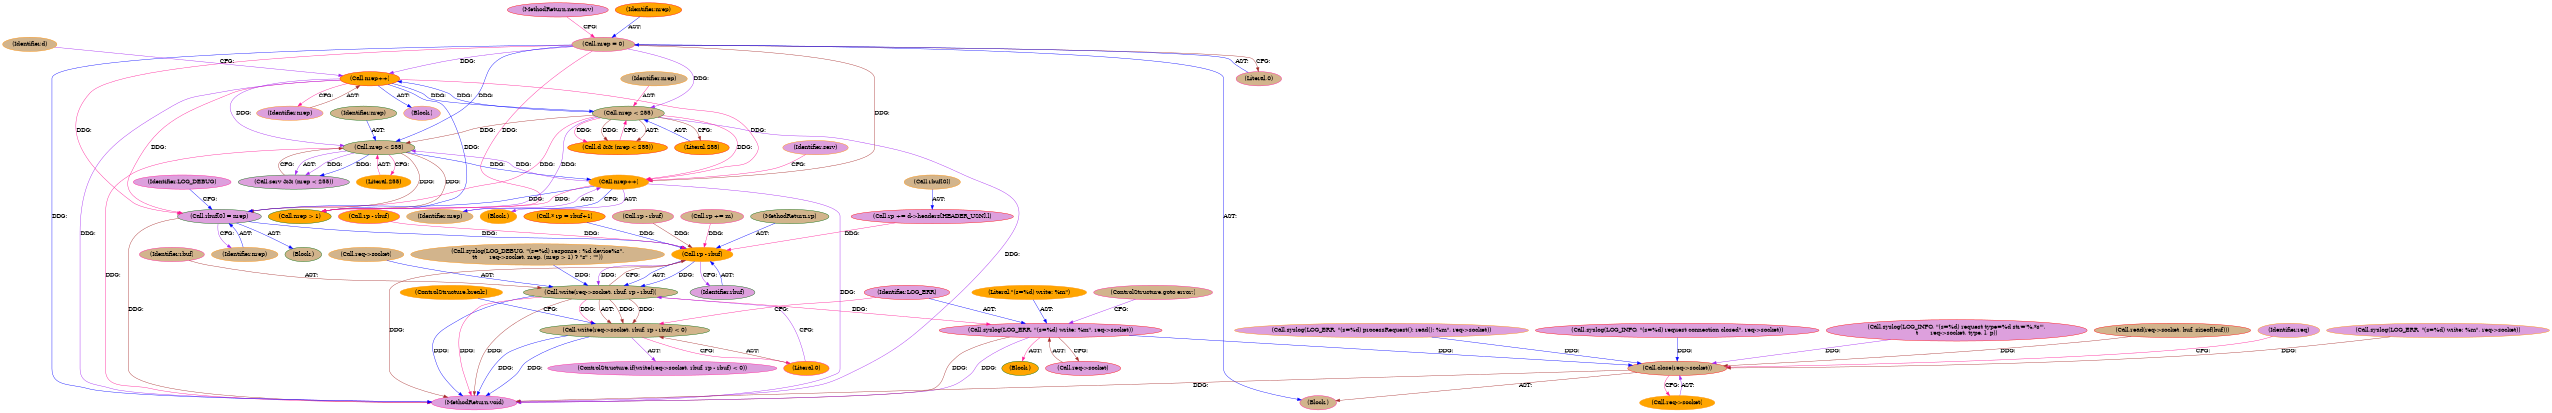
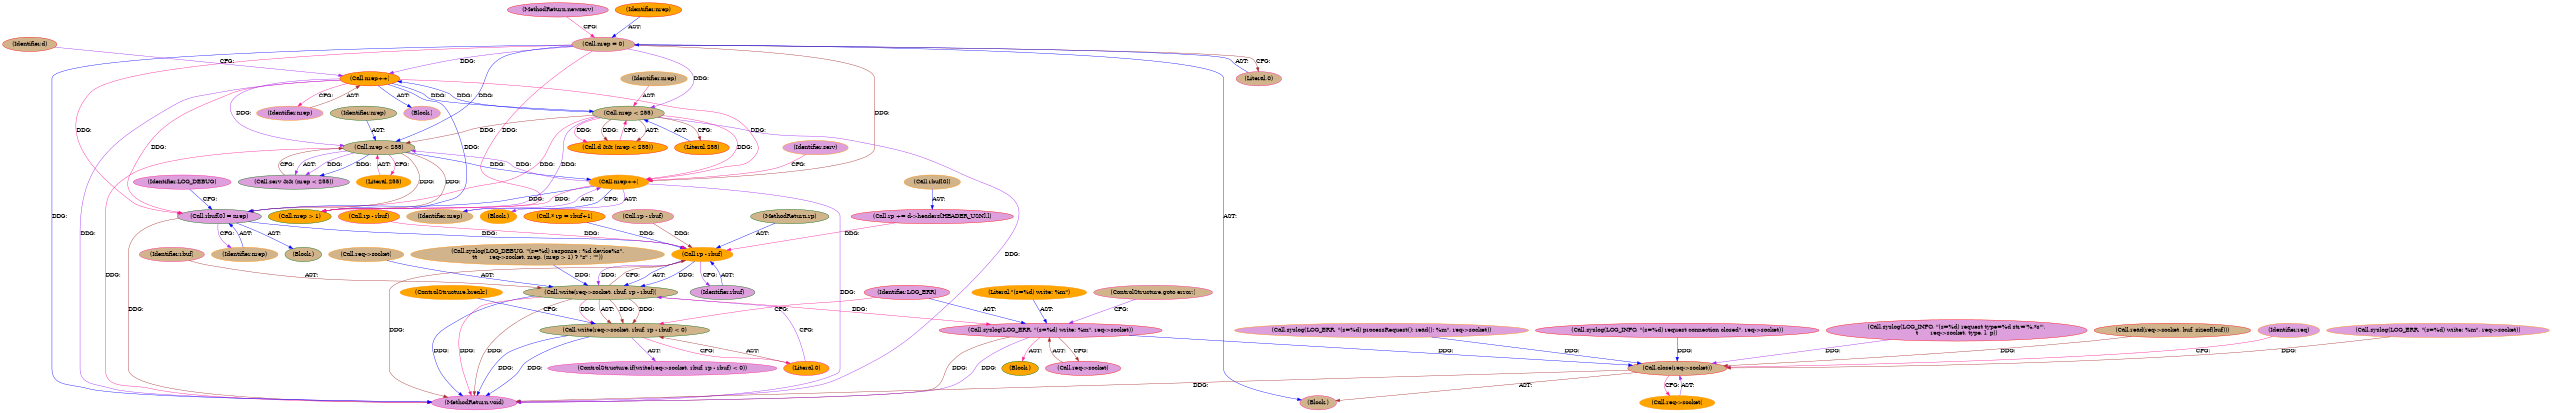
  digraph {
    node [color=darkorange fillcolor=tan style=filled]
    edge [color=blue]
    n1 [color=darkgreen fillcolor=plum label="(Call,rbuf[0] = nrep)"]
    n2 [fillcolor=orange label="(Call,rp - rbuf)"]
    n3 [color=darkgreen label="(Block,)"]
    n4 [color=deeppink fillcolor=plum label="(MethodReturn,void)"]
    n5 [label="(Identifier,nrep)"]
    n6 [color=darkgreen label="(Call,write(req->socket, rbuf, rp - rbuf))"]
    n7 [color=darkgreen label="(Call,write(req->socket, rbuf, rp - rbuf) < 0)"]
    n8 [color=red fillcolor=plum label="(Call,syslog(LOG_ERR, \"(s=%d) write: %m\", req->socket))"]
    n9 [color=darkgreen fillcolor=plum label="(Identifier,rbuf)"]
    n10 [color=red fillcolor=orange label="(Call,nrep++)"]
    n11 [color=darkgreen label="(Call,nrep < 255)"]
    n12 [color=darkgreen label="(Call,nrep < 255)"]
    n13 [fillcolor=orange label="(Call,nrep++)"]
    n14 [fillcolor=plum label="(Block,)"]
    n15 [fillcolor=plum label="(Identifier,nrep)"]
    n16 [color=darkgreen fillcolor=orange label="(Call,nrep > 1)"]
    n17 [color=red fillcolor=orange label="(Call,d && (nrep < 255))"]
    n18 [color=red fillcolor=orange label="(Literal,255)"]
    n19 [color=darkgreen fillcolor=plum label="(Call,serv && (nrep < 255))"]
    n20 [fillcolor=orange label="(Literal,255)"]
    n21 [fillcolor=orange label="(Block,)"]
    n22 [label="(Identifier,nrep)"]
    n23 [color=deeppink label="(Call,nrep = 0)"]
    n24 [color=deeppink label="(Block,)"]
    n25 [color=deeppink label="(Literal,0)"]
    n26 [color=deeppink fillcolor=orange label="(Literal,0)"]
    n27 [color=deeppink fillcolor=plum label="(ControlStructure,if(write(req->socket, rbuf, rp - rbuf) < 0))"]
    n28 [color=red label="(Call,close(req->socket))"]
    n29 [color=darkgreen fillcolor=orange label="(Block,)"]
    n30 [color=red fillcolor=plum label="(Call,req->socket)"]
    n31 [fillcolor=orange label="(Call,req->socket)"]
    n32 [label="(Identifier,nrep)"]
    n33 [color=red fillcolor=plum label="(Identifier,LOG_ERR)"]
    n34 [label="(Call,rbuf[0])"]
    n35 [color=red fillcolor=plum label="(Call,rp += d->headers[HEADER_USN].l)"]
    n36 [color=red fillcolor=plum label="(MethodReturn,newserv)"]
    n37 [color=deeppink label="(Identifier,rbuf)"]
    n38 [color=deeppink fillcolor=plum label="(Identifier,LOG_DEBUG)"]
    n39 [fillcolor=orange label="(Literal,\"(s=%d) write: %m\")"]
    n40 [fillcolor=plum label="(Call,syslog(LOG_ERR, \"(s=%d) processRequest(): read(): %m\", req->socket))"]
    n41 [color=red fillcolor=orange label="(Call,* rp = rbuf+1)"]
    n42 [fillcolor=plum label="(Identifier,serv)"]
    n43 [color=red fillcolor=plum label="(Call,syslog(LOG_INFO, \"(s=%d) request connection closed\", req->socket))"]
    n44 [color=darkgreen label="(Identifier,nrep)"]
    n45 [color=red fillcolor=plum label="(Call,syslog(LOG_INFO, \"(s=%d) request type=%d str='%.*s'\",\n\t       req->socket, type, l, p))"]
    n46 [color=deeppink label="(Call,rp - rbuf)"]
-   n47 [color=deeppink label="(Call,rp += m)"]
    n48 [color=red label="(Call,read(req->socket, buf, sizeof(buf)))"]
    n49 [fillcolor=plum label="(Identifier,req)"]
    n50 [label="(Call,req->socket)"]
    n51 [fillcolor=plum label="(Call,syslog(LOG_ERR, \"(s=%d) write: %m\", req->socket))"]
    n52 [color=darkgreen label="(MethodReturn,rp)"]
    n53 [color=deeppink fillcolor=orange label="(Call,rp - rbuf)"]
    n54 [fillcolor=orange label="(ControlStructure,break;)"]
    n55 [color=deeppink label="(ControlStructure,goto error;)"]
    n56 [label="(Call,syslog(LOG_DEBUG, \"(s=%d) response : %d device%s\",\n\t\t       req->socket, nrep, (nrep > 1) ? \"s\" : \"\"))"]
-   n57 [label="(Identifier,d)"]
+   n57 [color=red label="(Identifier,d)"]
    n58 [color=red fillcolor=orange label="(Identifier,nrep)"]
    n1 -> n2 [label="DDG: "]
    n1 -> n3 [label="AST: "]
    n1 -> n4 [color=brown label="DDG: "]
    n1 -> n5 [color=purple label="CFG: "]
    n2 -> n4 [color=brown label="DDG: "]
    n2 -> n6 [label="AST: "]
    n2 -> n6 [label="DDG: "]
    n2 -> n6 [color=purple label="DDG: "]
    n2 -> n9 [color=purple label="CFG: "]
    n5 -> n1 [label="AST: "]
    n6 -> n2 [color=brown label="CFG: "]
    n6 -> n4 [label="DDG: "]
    n6 -> n4 [color=deeppink label="DDG: "]
    n6 -> n4 [color=brown label="DDG: "]
    n6 -> n7 [color=brown label="AST: "]
    n6 -> n7 [color=brown label="DDG: "]
    n6 -> n7 [color=brown label="DDG: "]
    n6 -> n7 [color=deeppink label="DDG: "]
    n6 -> n8 [color=deeppink label="DDG: "]
    n7 -> n4 [label="DDG: "]
    n7 -> n4 [label="DDG: "]
    n7 -> n26 [color=deeppink label="CFG: "]
    n7 -> n27 [color=purple label="AST: "]
    n8 -> n4 [color=brown label="DDG: "]
    n8 -> n4 [color=purple label="DDG: "]
    n8 -> n28 [label="DDG: "]
    n8 -> n29 [color=deeppink label="AST: "]
    n8 -> n30 [color=brown label="CFG: "]
    n9 -> n2 [label="AST: "]
    n10 -> n1 [color=deeppink label="DDG: "]
    n10 -> n4 [color=purple label="DDG: "]
    n10 -> n11 [label="DDG: "]
    n10 -> n12 [color=purple label="DDG: "]
    n10 -> n13 [color=deeppink label="DDG: "]
    n10 -> n14 [label="AST: "]
    n10 -> n15 [color=deeppink label="CFG: "]
    n10 -> n16 [label="DDG: "]
    n11 -> n1 [color=deeppink label="DDG: "]
    n11 -> n4 [color=purple label="DDG: "]
    n11 -> n10 [label="DDG: "]
    n11 -> n12 [color=brown label="DDG: "]
    n11 -> n13 [color=deeppink label="DDG: "]
    n11 -> n16 [color=purple label="DDG: "]
    n11 -> n17 [color=brown label="AST: "]
    n11 -> n17 [color=deeppink label="DDG: "]
    n11 -> n17 [color=brown label="DDG: "]
    n11 -> n18 [color=brown label="CFG: "]
    n12 -> n1 [color=brown label="DDG: "]
    n12 -> n4 [color=deeppink label="DDG: "]
    n12 -> n13 [label="DDG: "]
    n12 -> n16 [color=brown label="DDG: "]
    n12 -> n19 [color=purple label="AST: "]
    n12 -> n19 [color=purple label="DDG: "]
    n12 -> n19 [label="DDG: "]
    n12 -> n20 [color=deeppink label="CFG: "]
    n13 -> n1 [label="DDG: "]
    n13 -> n4 [color=purple label="DDG: "]
    n13 -> n12 [color=purple label="DDG: "]
    n13 -> n16 [color=deeppink label="DDG: "]
    n13 -> n21 [color=purple label="AST: "]
    n13 -> n22 [label="CFG: "]
    n15 -> n10 [color=brown label="AST: "]
    n17 -> n11 [color=deeppink label="CFG: "]
    n18 -> n11 [label="AST: "]
    n19 -> n12 [color=brown label="CFG: "]
    n20 -> n12 [color=deeppink label="AST: "]
    n22 -> n13 [color=purple label="AST: "]
    n23 -> n1 [color=deeppink label="DDG: "]
    n23 -> n4 [label="DDG: "]
    n23 -> n10 [color=purple label="DDG: "]
    n23 -> n11 [color=purple label="DDG: "]
    n23 -> n12 [label="DDG: "]
    n23 -> n13 [color=brown label="DDG: "]
    n23 -> n16 [color=deeppink label="DDG: "]
    n23 -> n24 [label="AST: "]
    n23 -> n25 [color=brown label="CFG: "]
    n25 -> n23 [label="AST: "]
    n26 -> n6 [color=purple label="CFG: "]
    n26 -> n7 [color=brown label="AST: "]
    n28 -> n4 [color=brown label="DDG: "]
    n28 -> n24 [color=brown label="AST: "]
    n28 -> n31 [color=deeppink label="CFG: "]
    n30 -> n8 [color=brown label="AST: "]
    n31 -> n28 [color=purple label="AST: "]
    n32 -> n11 [color=deeppink label="AST: "]
    n33 -> n7 [color=deeppink label="CFG: "]
    n33 -> n8 [label="AST: "]
    n34 -> n35 [label="AST: "]
    n35 -> n2 [color=deeppink label="DDG: "]
    n36 -> n23 [color=deeppink label="CFG: "]
    n37 -> n6 [color=brown label="AST: "]
    n38 -> n1 [label="CFG: "]
    n39 -> n8 [label="AST: "]
    n40 -> n28 [label="DDG: "]
    n41 -> n2 [label="DDG: "]
    n42 -> n13 [color=deeppink label="CFG: "]
    n43 -> n28 [label="DDG: "]
    n44 -> n12 [label="AST: "]
    n45 -> n28 [color=purple label="DDG: "]
    n46 -> n2 [color=brown label="DDG: "]
-   n47 -> n2 [color=deeppink label="DDG: "]
    n48 -> n28 [color=brown label="DDG: "]
    n49 -> n28 [color=deeppink label="CFG: "]
    n50 -> n6 [label="AST: "]
    n51 -> n28 [color=brown label="DDG: "]
    n52 -> n2 [label="AST: "]
    n53 -> n2 [color=deeppink label="DDG: "]
    n54 -> n7 [label="CFG: "]
    n55 -> n8 [color=purple label="CFG: "]
    n56 -> n6 [label="DDG: "]
    n57 -> n10 [color=purple label="CFG: "]
    n58 -> n23 [label="AST: "]
  }
